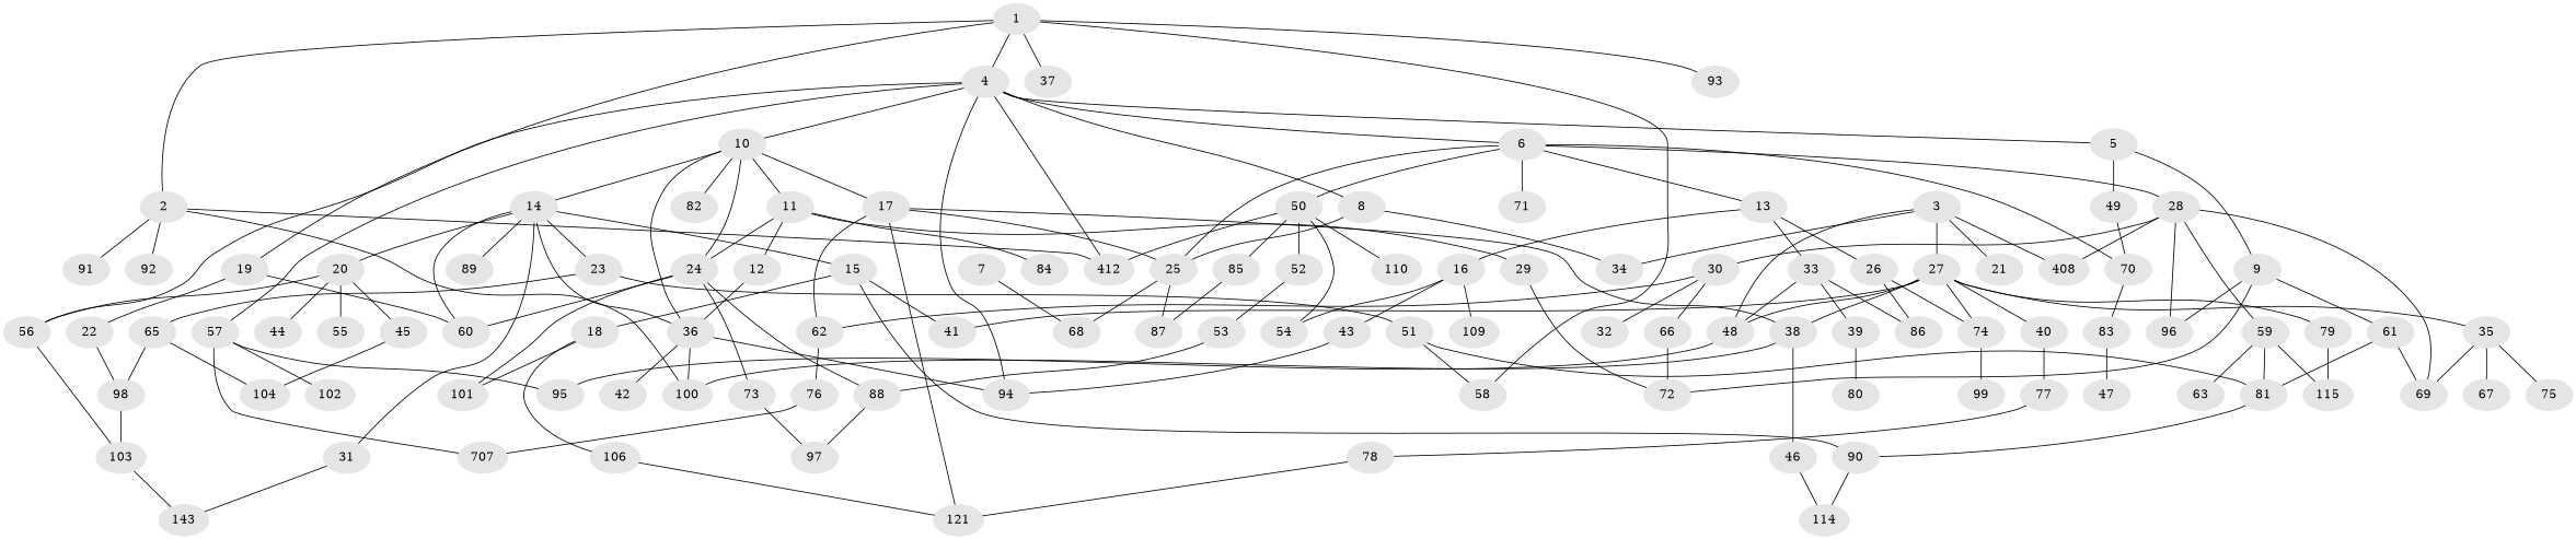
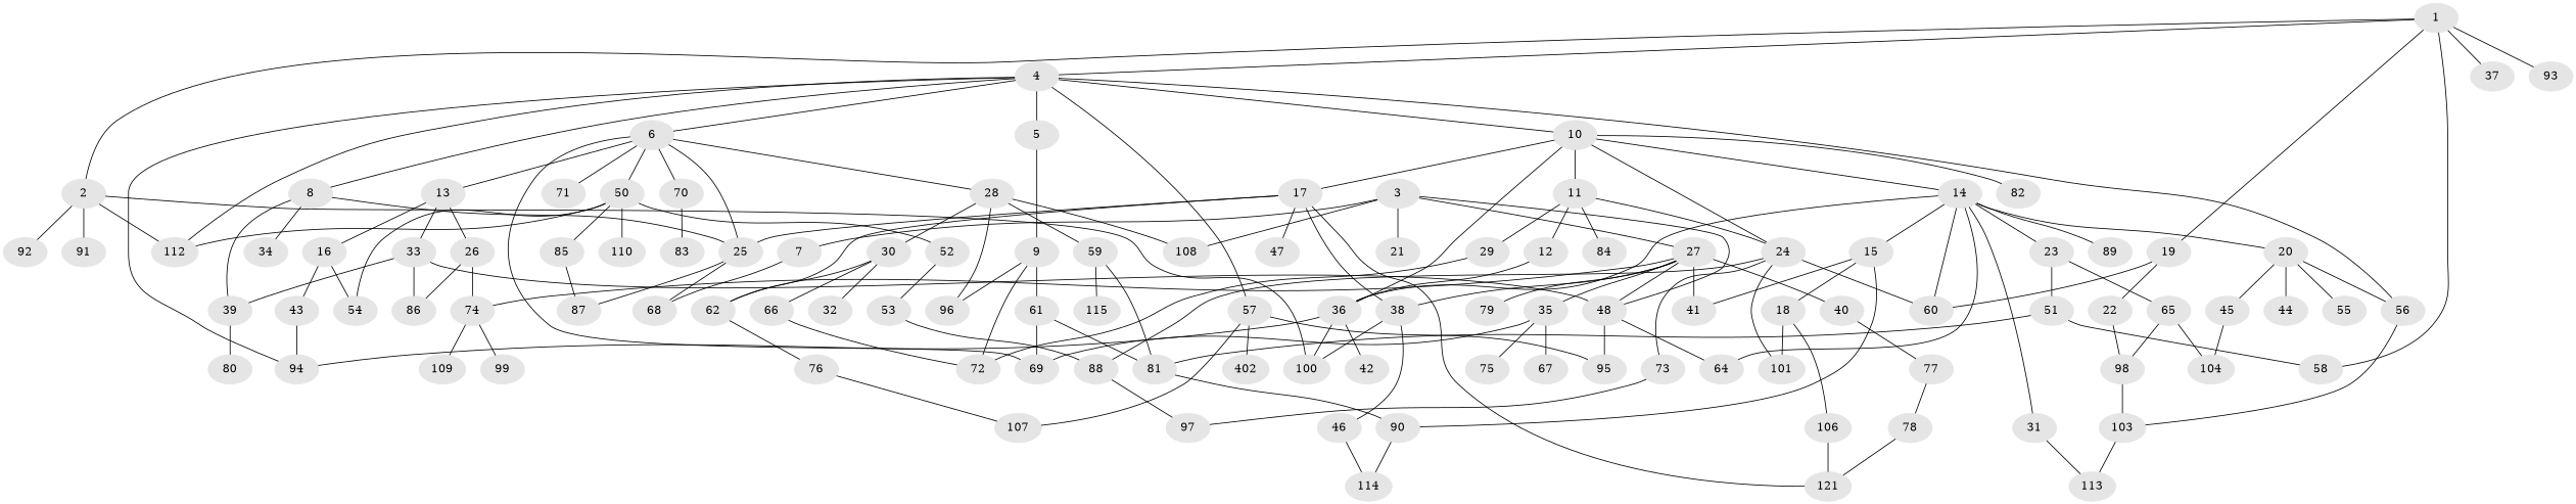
  graph {
    node [color=gray90 style=filled]
    1
    2
    4
    19
    37
    58
    93
    91
    92
    100
-   112 [label=412]
+   112
    3
    7
    21
    27
    48
-   108 [label=408]
+   108
    5
    6
    8
    10
    56
    57
    94
    60
    22
    68
    41
    38
    74
    35
    40
    79
+   64
    95
    9
-   49
    13
    25
    28
    50
    70
    71
    34
    39
    11
    14
    17
    24
    36
    82
    103
-   102
-   107 [label=707]
+   102 [label=402]
+   107
    61
    72
    96
    16
    26
    33
    87
    30
    59
    69
    54
    52
    85
    110
    83
    80
    81
    12
    29
    84
    15
    20
    23
    31
    89
    47
    62
    n82 [label=121]
    101
    73
    88
    42
    43
    109
    86
    18
    90
    44
    45
    55
    51
    65
-   113 [label=143]
+   113
    106
    114
    46
    76
    98
    104
    97
    99
    67
    75
    77
    115
    32
    66
-   63
    78
    53
    1 -- 2
    1 -- 4
    1 -- 19
    1 -- 37
    1 -- 58
    1 -- 93
    2 -- 91
    2 -- 92
    2 -- 100
    2 -- 112
    4 -- 112
    4 -- 5
    4 -- 6
    4 -- 8
    4 -- 10
    4 -- 56
    4 -- 57
    4 -- 94
    19 -- 60
    19 -- 22
-   3 -- 34
+   3 -- 7
    3 -- 21
    3 -- 27
    3 -- 48
    3 -- 108
    7 -- 68
    27 -- 48
    27 -- 41
    27 -- 38
    27 -- 74
    27 -- 35
    27 -- 40
    27 -- 79
+   48 -- 64
    48 -- 95
    5 -- 9
-   5 -- 49
    6 -- 13
    6 -- 25
    6 -- 28
    6 -- 50
    6 -- 70
    6 -- 71
    8 -- 25
    8 -- 34
+   8 -- 39
    10 -- 11
    10 -- 14
    10 -- 17
    10 -- 24
    10 -- 36
    10 -- 82
    56 -- 103
    57 -- 95
    57 -- 102
    57 -- 107
    22 -- 98
    38 -- 100
    38 -- 46
    74 -- 99
    35 -- 69
    35 -- 67
    35 -- 75
    40 -- 77
-   79 -- 115
    9 -- 61
    9 -- 72
    9 -- 96
-   49 -- 70
    13 -- 16
    13 -- 26
    13 -- 33
    25 -- 68
    25 -- 87
    28 -- 108
    28 -- 96
    28 -- 30
    28 -- 59
-   28 -- 69
+   6 -- 69
    50 -- 112
    50 -- 54
    50 -- 52
    50 -- 85
    50 -- 110
    70 -- 83
    39 -- 80
    11 -- 24
    11 -- 12
    11 -- 29
    11 -- 84
    14 -- 60
+   14 -- 64
    14 -- 36
    14 -- 15
    14 -- 20
    14 -- 23
    14 -- 31
    14 -- 89
    17 -- 38
    17 -- 25
-   83 -- 47
+   17 -- 47
    17 -- 62
    17 -- n82
    24 -- 60
    24 -- 101
    24 -- 73
    24 -- 88
    36 -- 100
    36 -- 94
    36 -- 42
    103 -- 113
    61 -- 69
    61 -- 81
    16 -- 54
    16 -- 43
-   16 -- 109
+   74 -- 109
    26 -- 74
    26 -- 86
    33 -- 48
    33 -- 39
    33 -- 86
    30 -- 62
    30 -- 32
    30 -- 66
    59 -- 81
    59 -- 115
-   59 -- 63
    52 -- 53
    85 -- 87
    81 -- 90
    12 -- 36
    29 -- 72
    15 -- 41
    15 -- 18
    15 -- 90
    20 -- 56
    20 -- 44
    20 -- 45
    20 -- 55
    23 -- 51
    23 -- 65
    31 -- 113
    62 -- 76
    73 -- 97
    88 -- 97
    43 -- 94
    18 -- 101
    18 -- 106
    90 -- 114
    45 -- 104
    51 -- 58
    51 -- 81
    65 -- 98
    65 -- 104
    106 -- n82
    46 -- 114
    76 -- 107
    98 -- 103
    77 -- 78
    66 -- 72
    78 -- n82
    53 -- 88
  }
